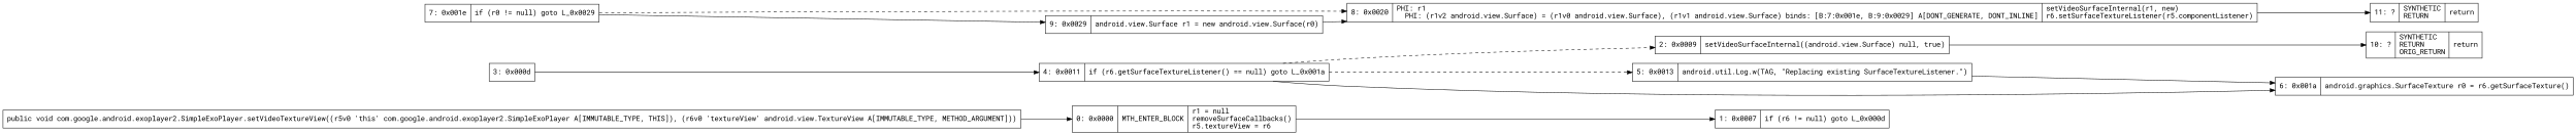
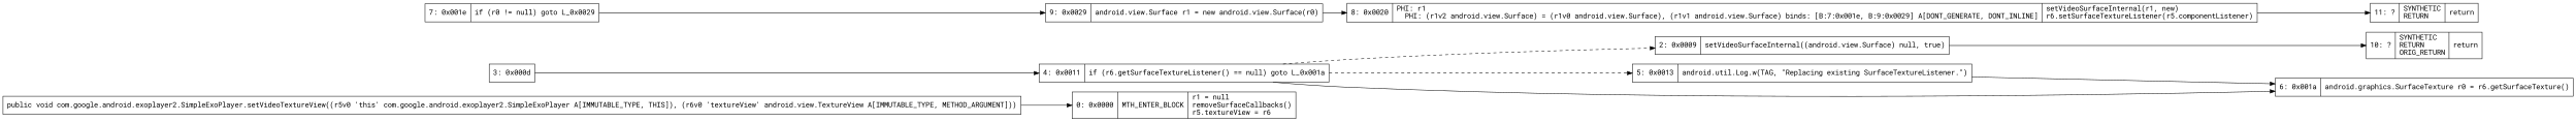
  digraph {
    fontname="Roboto Mono"
    rankdir=LR
    node [fontname="Roboto Mono" shape=record]
    edge [fontname="Roboto Mono"]
    n1 [label="{0\:\ 0x0000|MTH_ENTER_BLOCK\l|r1 = null\lremoveSurfaceCallbacks()\lr5.textureView = r6\l}"]
-   n2 [label="{1\:\ 0x0007|if (r6 != null) goto L_0x000d\l}"]
    n3 [label="{2\:\ 0x0009|setVideoSurfaceInternal((android.view.Surface) null, true)\l}"]
    n4 [label="{10\:\ ?|SYNTHETIC\lRETURN\lORIG_RETURN\l|return\l}"]
    n5 [label="{3\:\ 0x000d}"]
    n6 [label="{4\:\ 0x0011|if (r6.getSurfaceTextureListener() == null) goto L_0x001a\l}"]
    n7 [label="{5\:\ 0x0013|android.util.Log.w(TAG, \"Replacing existing SurfaceTextureListener.\")\l}"]
    n8 [label="{6\:\ 0x001a|android.graphics.SurfaceTexture r0 = r6.getSurfaceTexture()\l}"]
    n9 [label="{7\:\ 0x001e|if (r0 != null) goto L_0x0029\l}"]
    n10 [label="{8\:\ 0x0020|PHI: r1 \l  PHI: (r1v2 android.view.Surface) = (r1v0 android.view.Surface), (r1v1 android.view.Surface) binds: [B:7:0x001e, B:9:0x0029] A[DONT_GENERATE, DONT_INLINE]\l|setVideoSurfaceInternal(r1, new)\lr6.setSurfaceTextureListener(r5.componentListener)\l}"]
    n11 [label="{9\:\ 0x0029|android.view.Surface r1 = new android.view.Surface(r0)\l}"]
    n12 [label="{11\:\ ?|SYNTHETIC\lRETURN\l|return\l}"]
    n13 [label="{public void com.google.android.exoplayer2.SimpleExoPlayer.setVideoTextureView((r5v0 'this' com.google.android.exoplayer2.SimpleExoPlayer A[IMMUTABLE_TYPE, THIS]), (r6v0 'textureView' android.view.TextureView A[IMMUTABLE_TYPE, METHOD_ARGUMENT])) }"]
-   n1 -> n2
    n3 -> n4
    n5 -> n6
    n6 -> n3 [style=dashed]
    n6 -> n7 [style=dashed]
    n6 -> n8
    n7 -> n8
-   n9 -> n10 [style=dashed]
    n9 -> n11
    n10 -> n12
    n11 -> n10
    n13 -> n1
  }
